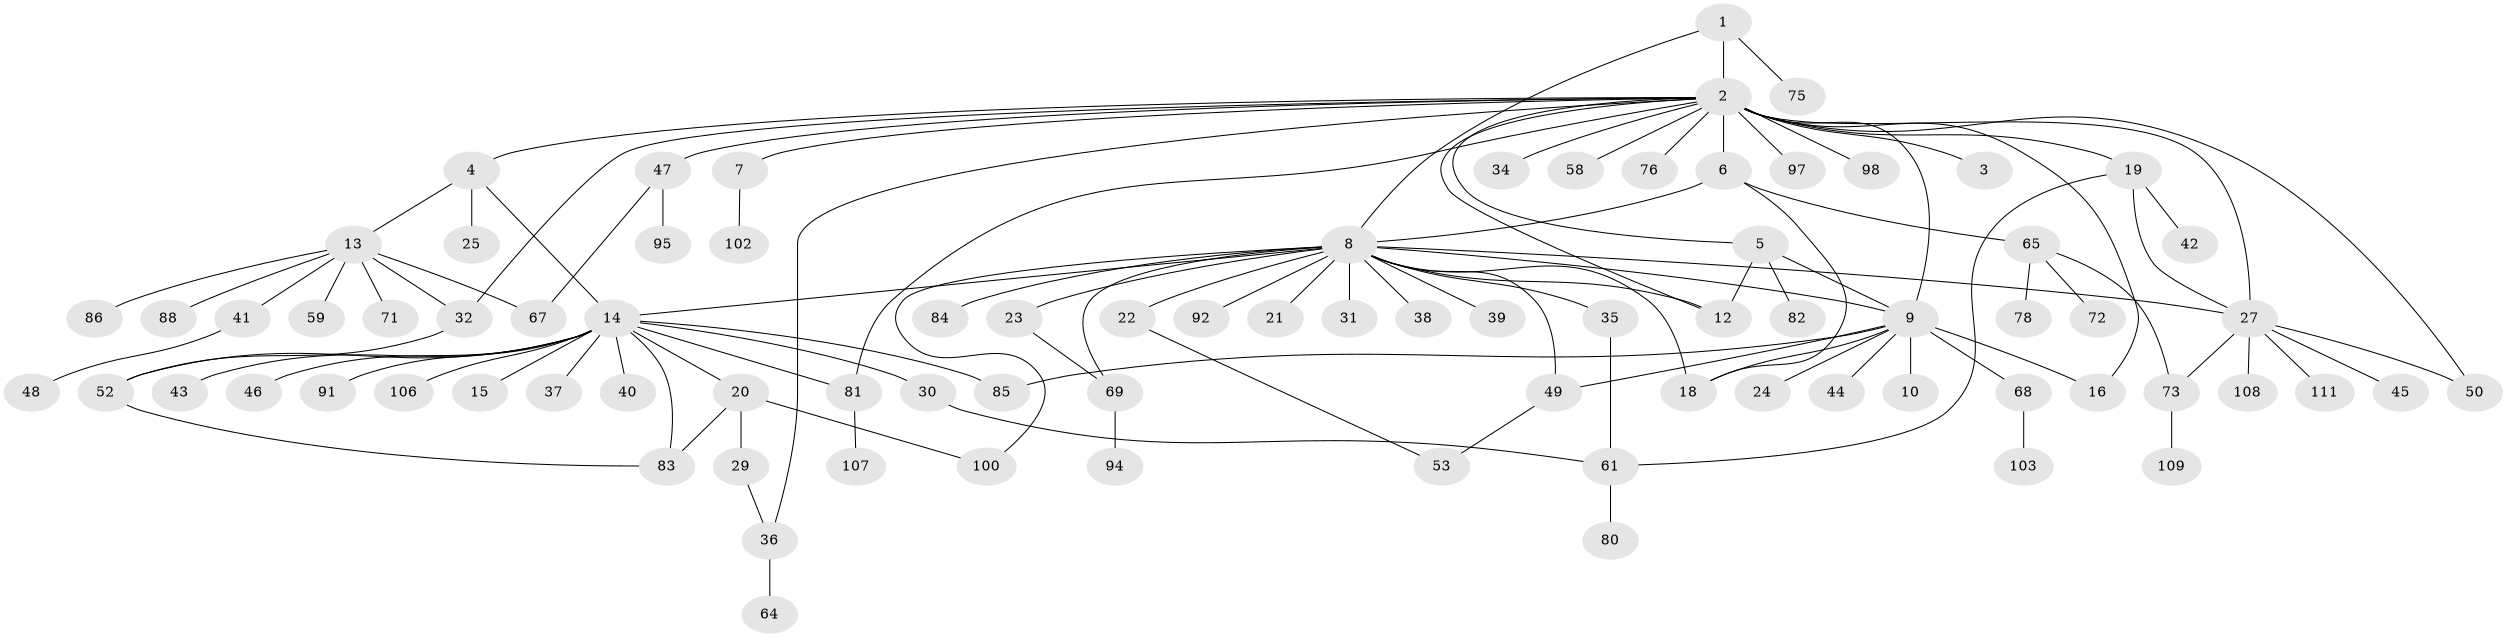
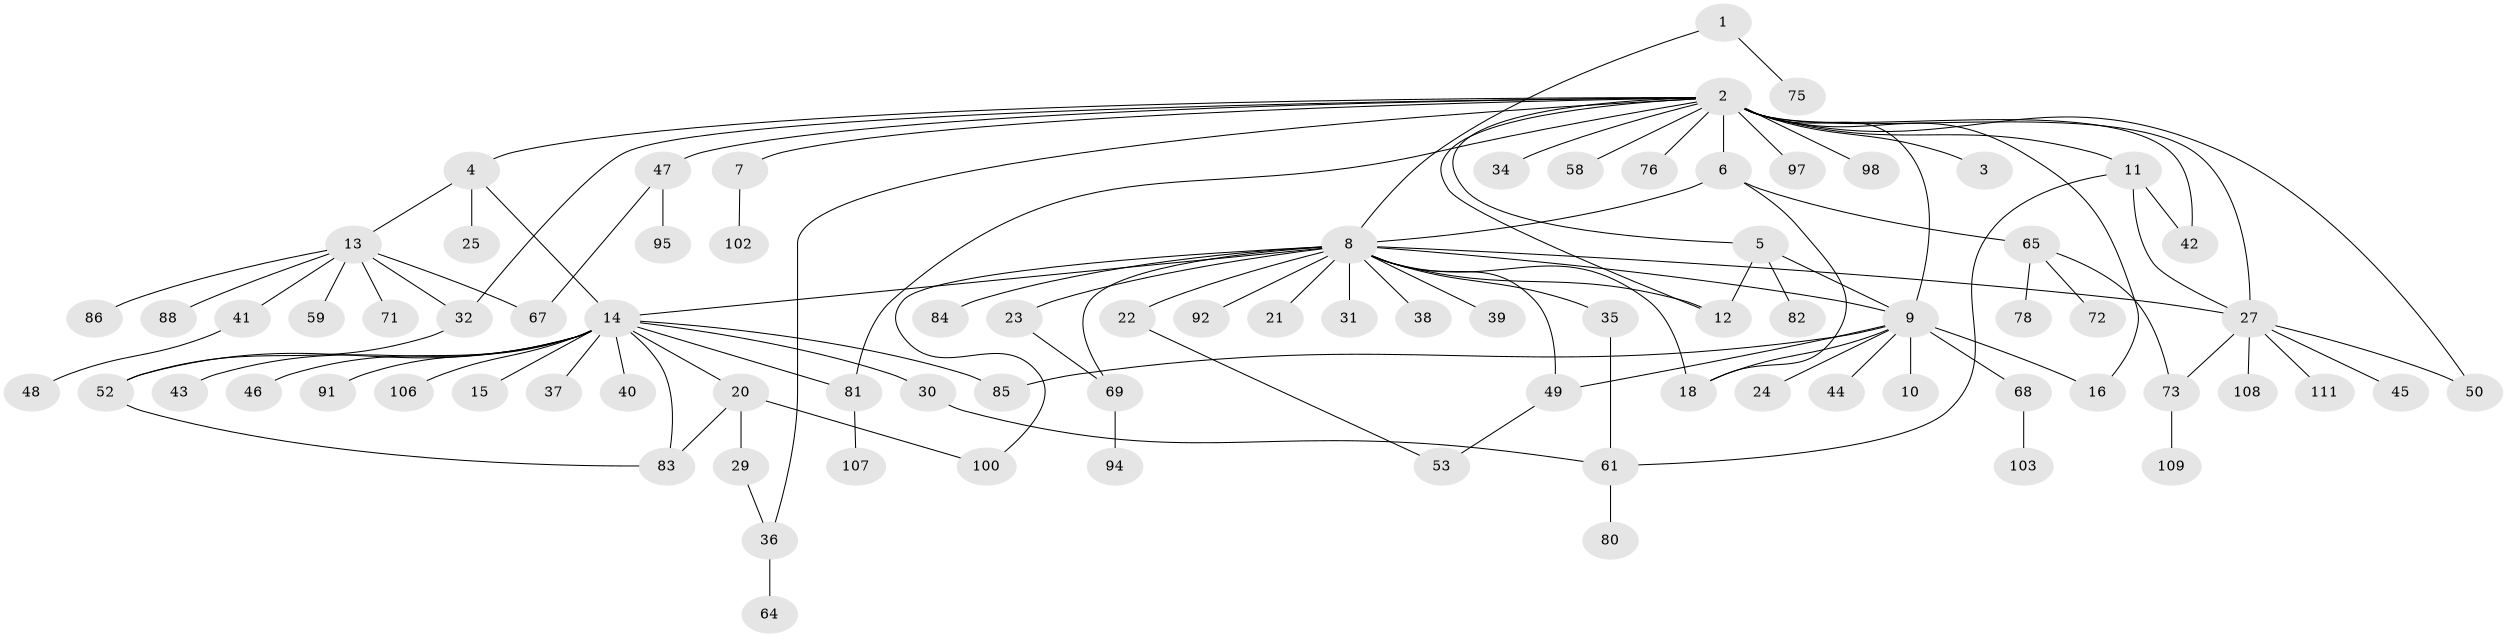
  graph {
    node [color=gray90 style=filled]
    1 [super="+74"]
    2 [super="+26"]
    8 [super="+11"]
    75
    3
    4 [super="+63"]
    5 [super="+70"]
    6 [super="+55"]
    7 [super="+56"]
    9 [super="+60"]
    12 [super="+17"]
    16 [super="+79"]
-   19 [super="+99"]
+   19 [super="+99" label=11]
    27 [super="+28"]
    32 [super="+57"]
    34
    36 [super="+90"]
    47 [super="+66"]
    50 [super="+105"]
    58
    76
    81 [super="+104"]
    97
    98
    14 [super="+51"]
    18
    21
    22 [super="+33"]
    23
    31
    35
    38
    39
    49
    69
    84
    92
    100
    13 [super="+93"]
    25
    82
    65 [super="+113"]
    102
    10
    24
    44
    68
    85
    42
    61 [super="+77"]
    45 [super="+96"]
    73
    108
    111
    52 [super="+62"]
    64
    67
    95
    107
    41
    59
    71
    86
    88
    15 [super="+54"]
    20
    30
    37
    40 [super="+89"]
    43
    46
    83
    91
    106
    72
    78
    53
    94 [super="+110"]
    103
    48 [super="+101"]
    29
    80
    109
-   1 -- 2 [weight=2]
+   42 -- 2 [weight=2]
    1 -- 8
    1 -- 75
    2 -- 3
    2 -- 4
    2 -- 5
    2 -- 6 [weight=2]
    2 -- 7
    2 -- 9 [weight=2]
    2 -- 12
    2 -- 16
    2 -- 19
    2 -- 27
    2 -- 32
    2 -- 34
    2 -- 36
    2 -- 47
    2 -- 50
    2 -- 58
    2 -- 76
    2 -- 81
    2 -- 97
    2 -- 98
    8 -- 9
    8 -- 12
    8 -- 27
    8 -- 14
    8 -- 18
    8 -- 21
    8 -- 22
    8 -- 23
    8 -- 31
    8 -- 35
    8 -- 38
    8 -- 39
    8 -- 49
    8 -- 69
    8 -- 84
    8 -- 92
    8 -- 100
    4 -- 14
    4 -- 13
    4 -- 25
    5 -- 9
    5 -- 12
    5 -- 82
    6 -- 8
    6 -- 18
    6 -- 65
    7 -- 102
    9 -- 16
    9 -- 18
    9 -- 49
    9 -- 10
    9 -- 24
    9 -- 44
    9 -- 68
    9 -- 85
    19 -- 27
    19 -- 42
    19 -- 61
    27 -- 50
    27 -- 45
    27 -- 73
    27 -- 108
    27 -- 111
    32 -- 52
    36 -- 64
    47 -- 67
    47 -- 95
    81 -- 107
    14 -- 81
    14 -- 85
    14 -- 52
    14 -- 15
    14 -- 20
    14 -- 30
    14 -- 37
    14 -- 40
    14 -- 43
    14 -- 46
    14 -- 83
    14 -- 91
    14 -- 106
    22 -- 53
    23 -- 69
    35 -- 61
    49 -- 53
    69 -- 94
    13 -- 32
    13 -- 67
    13 -- 41
    13 -- 59
    13 -- 71
    13 -- 86
    13 -- 88
    65 -- 73
    65 -- 72
    65 -- 78
    68 -- 103
    61 -- 80
    73 -- 109
    52 -- 83
    41 -- 48
    20 -- 100
    20 -- 83
    20 -- 29
    30 -- 61
    29 -- 36
  }
